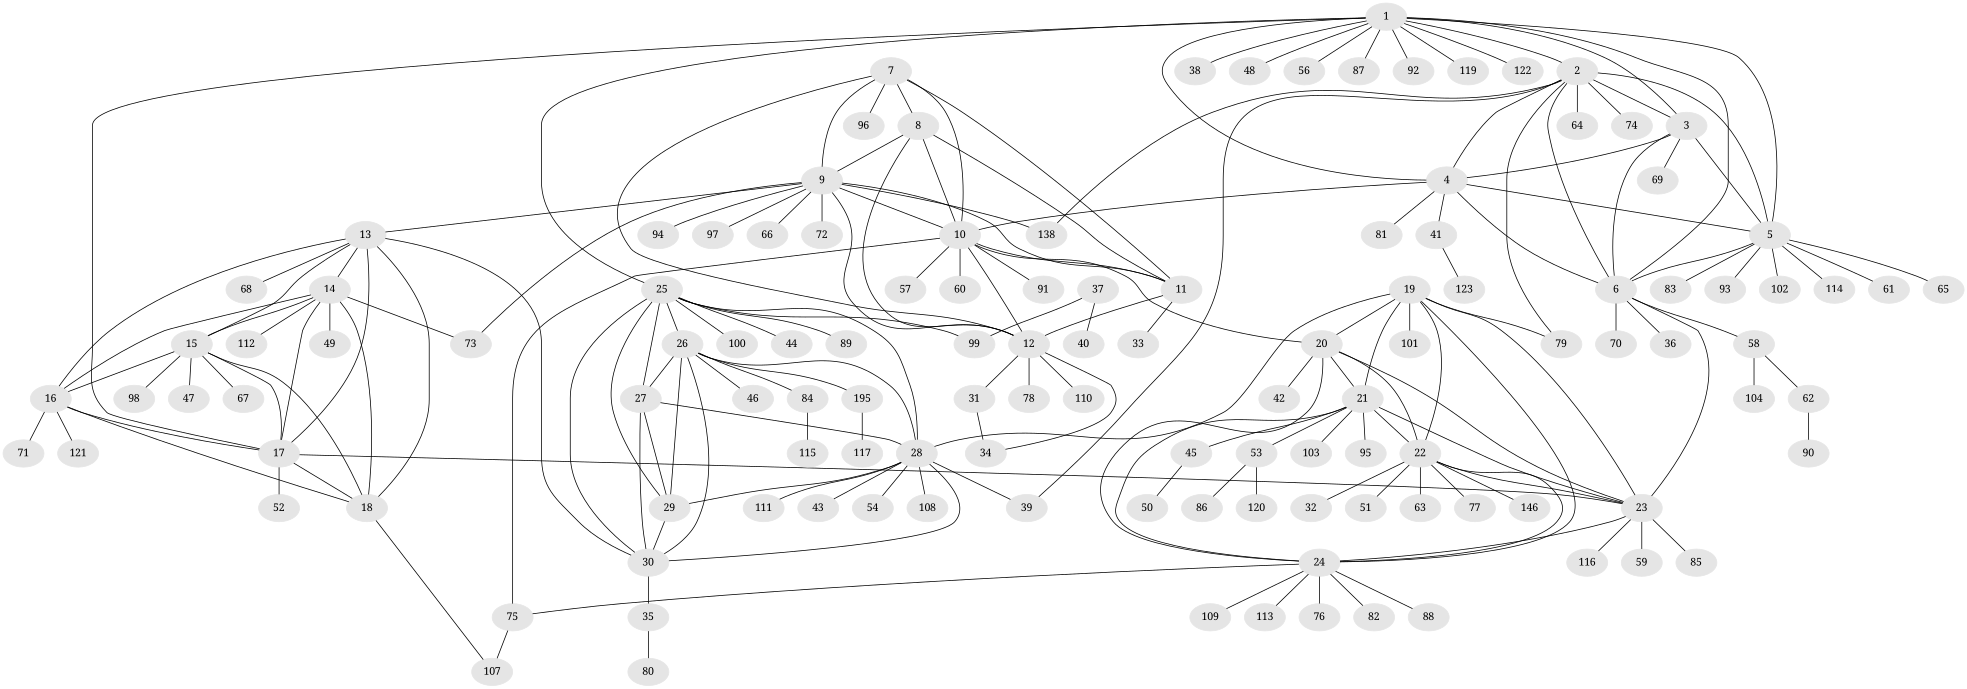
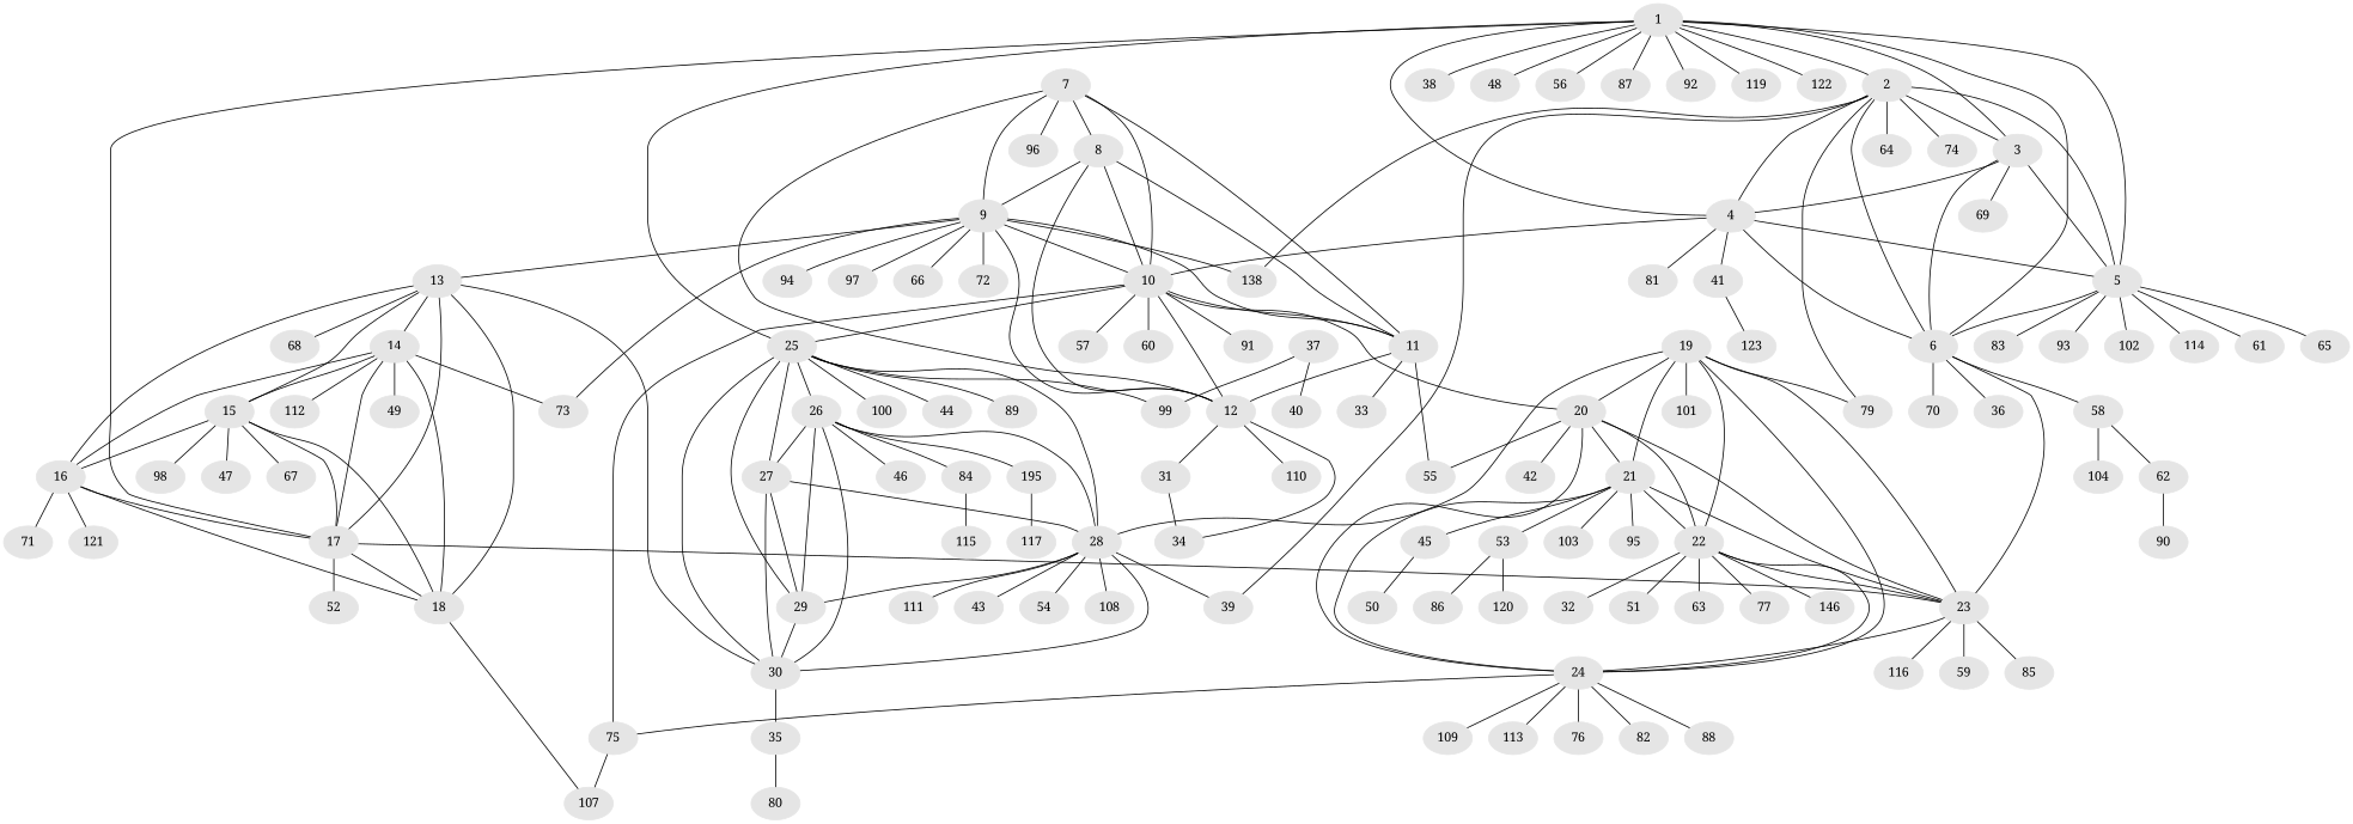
  graph {
    fontname="Noto Serif"
    node [color=gray90 fontname="Noto Serif" style=filled]
    edge [fontname="Noto Serif"]
    1
    2
    3
    4
    5
    6
    17
    25
    38
    48
    56
    87
    92
    119
    122
    39
    64
    74
    79
    n20 [label=138]
    69
    10
    41
    81
    61
    65
    83
    93
    102
    114
    23
    36
    58
    70
    18
    52
    30
    28
    26
    27
    29
    44
    89
    99
    100
    11
    12
    20
    57
    60
    75
    91
    123
    24
    59
    85
    116
    62
    104
    7
    8
    9
    96
    13
    66
    72
    73
    94
    97
    33
+   55
    31
-   78
    110
    34
    14
    15
    16
    68
    21
    22
    42
    107
    37
    40
    49
    112
    47
    67
    98
    71
    121
    35
    19
    101
    45
    53
    95
    103
    32
    51
    63
    77
    n104 [label=146]
    76
    82
    88
    109
    113
    43
    54
    108
    111
    50
    86
    120
    46
    84
    n119 [label=195]
    115
    117
    80
    90
    1 -- 2
    1 -- 3
    1 -- 4
    1 -- 5
    1 -- 6
    1 -- 17
    1 -- 25
    1 -- 38
    1 -- 48
    1 -- 56
    1 -- 87
    1 -- 92
    1 -- 119
    1 -- 122
    2 -- 3
    2 -- 4
    2 -- 5
    2 -- 6
    2 -- 39
    2 -- 64
    2 -- 74
    2 -- 79
    2 -- n20
    3 -- 4
    3 -- 5
    3 -- 6
    3 -- 69
    4 -- 5
    4 -- 6
    4 -- 10
    4 -- 41
    4 -- 81
    5 -- 6
    5 -- 61
    5 -- 65
    5 -- 83
    5 -- 93
    5 -- 102
    5 -- 114
    6 -- 23
    6 -- 36
    6 -- 58
    6 -- 70
    17 -- 23
    17 -- 18
    17 -- 52
    25 -- 30
    25 -- 28
    25 -- 26
    25 -- 27
    25 -- 29
    25 -- 44
    25 -- 89
    25 -- 99
    25 -- 100
+   10 -- 25
    10 -- 11
    10 -- 12
    10 -- 20
    10 -- 57
    10 -- 60
    10 -- 75
    10 -- 91
    41 -- 123
    23 -- 24
    23 -- 59
    23 -- 85
    23 -- 116
    58 -- 62
    58 -- 104
    18 -- 107
    30 -- 35
    28 -- 39
    28 -- 30
    28 -- 29
    28 -- 43
    28 -- 54
    28 -- 108
    28 -- 111
    26 -- 30
    26 -- 28
    26 -- 27
    26 -- 29
    26 -- 46
    26 -- 84
    26 -- n119
    27 -- 30
    27 -- 28
    27 -- 29
    29 -- 30
    11 -- 12
    11 -- 33
+   11 -- 55
    12 -- 31
-   12 -- 78
    12 -- 110
    12 -- 34
    20 -- 23
    20 -- 24
+   20 -- 55
    20 -- 21
    20 -- 22
    20 -- 42
    75 -- 107
    24 -- 75
    24 -- 76
    24 -- 82
    24 -- 88
    24 -- 109
    24 -- 113
    62 -- 90
    7 -- 10
    7 -- 11
    7 -- 12
    7 -- 8
    7 -- 9
    7 -- 96
    8 -- 10
    8 -- 11
    8 -- 12
    8 -- 9
    9 -- n20
    9 -- 10
    9 -- 11
    9 -- 12
    9 -- 13
    9 -- 66
    9 -- 72
    9 -- 73
    9 -- 94
    9 -- 97
    13 -- 17
    13 -- 18
    13 -- 30
    13 -- 14
    13 -- 15
    13 -- 16
    13 -- 68
    31 -- 34
    14 -- 17
    14 -- 18
    14 -- 73
    14 -- 15
    14 -- 16
    14 -- 49
    14 -- 112
    15 -- 17
    15 -- 18
    15 -- 16
    15 -- 47
    15 -- 67
    15 -- 98
    16 -- 17
    16 -- 18
    16 -- 71
    16 -- 121
    21 -- 23
    21 -- 24
    21 -- 22
    21 -- 45
    21 -- 53
    21 -- 95
    21 -- 103
    22 -- 23
    22 -- 24
    22 -- 32
    22 -- 51
    22 -- 63
    22 -- 77
    22 -- n104
    37 -- 99
    37 -- 40
    35 -- 80
    19 -- 79
    19 -- 23
    19 -- 28
    19 -- 20
    19 -- 24
    19 -- 21
    19 -- 22
    19 -- 101
    45 -- 50
    53 -- 86
    53 -- 120
    84 -- 115
    n119 -- 117
  }
